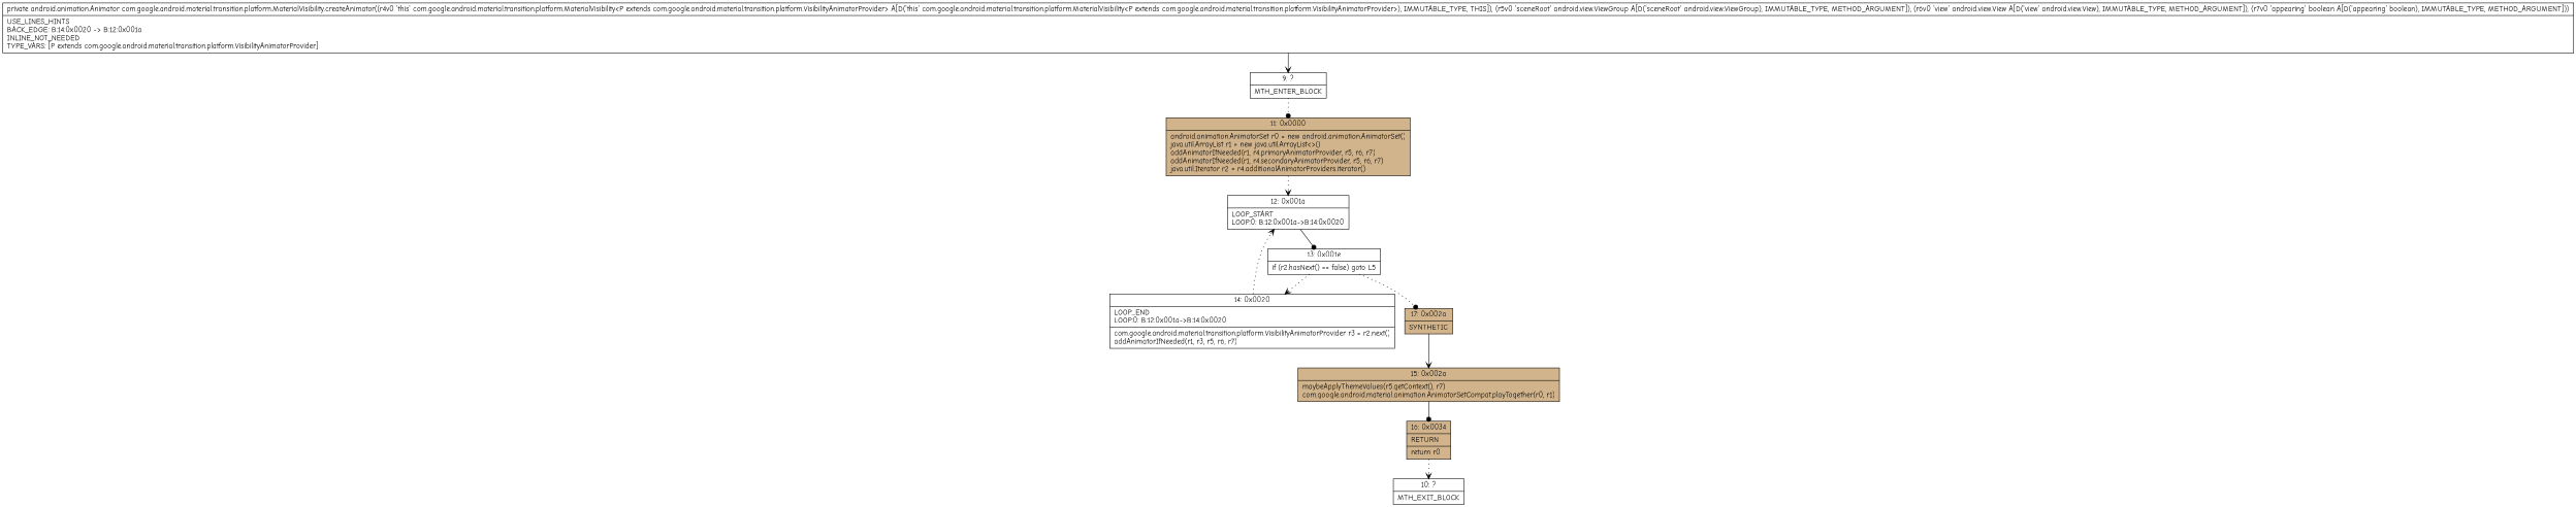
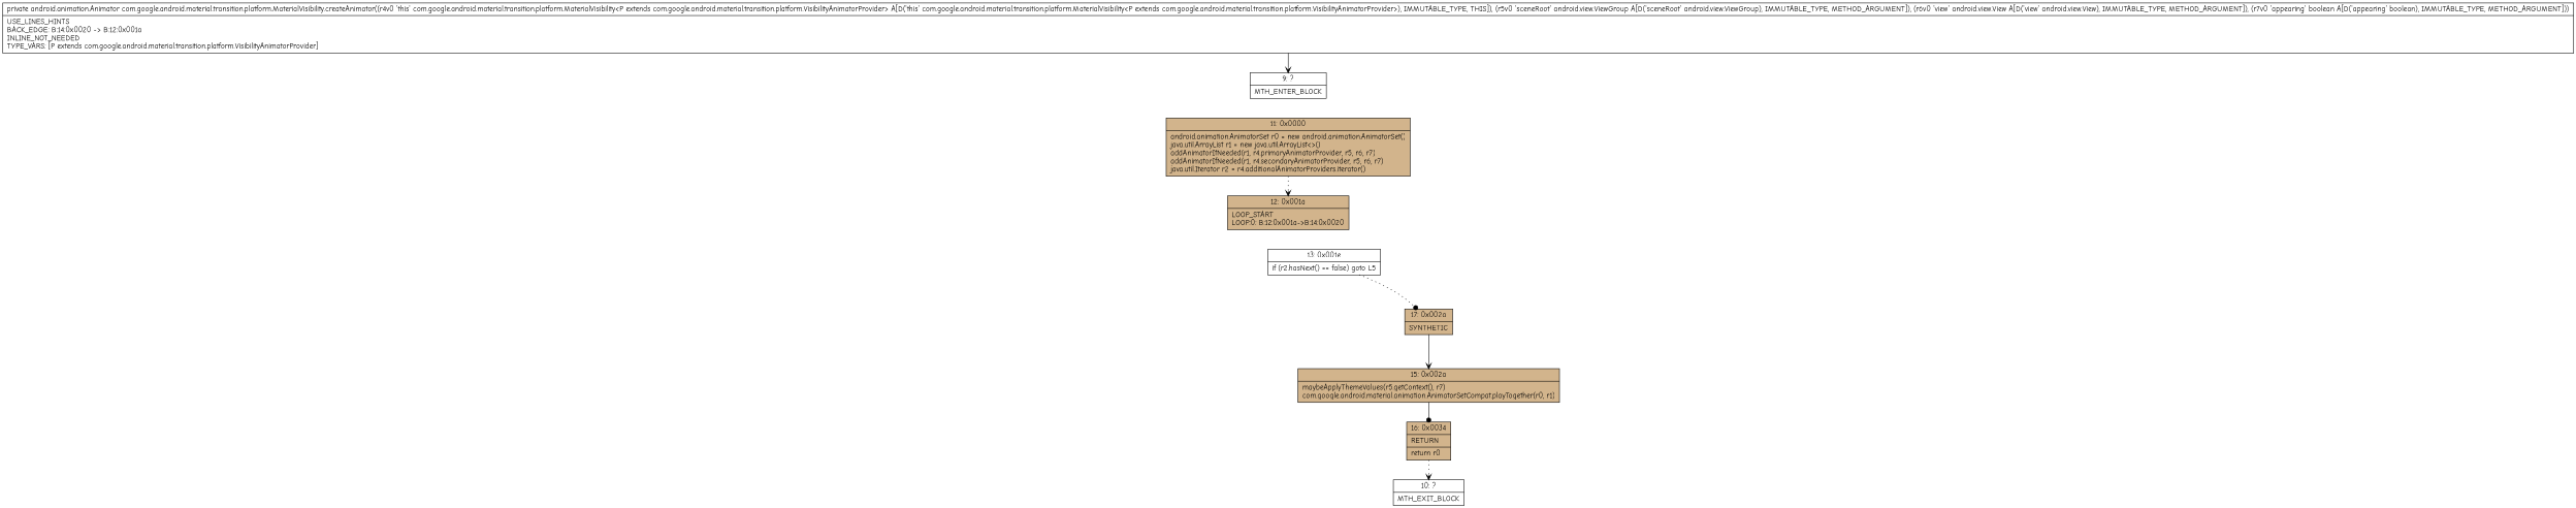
  digraph {
    fontname="Comic Neue"
    node [fillcolor=white fontname="Comic Neue" shape=record style=filled]
    edge [arrowhead=vee fontname="Comic Neue" style=dotted]
    n1 [label="{9\:\ ?|MTH_ENTER_BLOCK\l}"]
    n2 [fillcolor=tan label="{11\:\ 0x0000|android.animation.AnimatorSet r0 = new android.animation.AnimatorSet()\ljava.util.ArrayList r1 = new java.util.ArrayList\<\>()\laddAnimatorIfNeeded(r1, r4.primaryAnimatorProvider, r5, r6, r7)\laddAnimatorIfNeeded(r1, r4.secondaryAnimatorProvider, r5, r6, r7)\ljava.util.Iterator r2 = r4.additionalAnimatorProviders.iterator()\l}"]
-   n3 [label="{12\:\ 0x001a|LOOP_START\lLOOP:0: B:12:0x001a\-\>B:14:0x0020\l}"]
+   n3 [fillcolor=tan label="{12\:\ 0x001a|LOOP_START\lLOOP:0: B:12:0x001a\-\>B:14:0x0020\l}"]
    n4 [label="{13\:\ 0x001e|if (r2.hasNext() == false) goto L5\l}"]
-   n5 [label="{14\:\ 0x0020|LOOP_END\lLOOP:0: B:12:0x001a\-\>B:14:0x0020\l|com.google.android.material.transition.platform.VisibilityAnimatorProvider r3 = r2.next()\laddAnimatorIfNeeded(r1, r3, r5, r6, r7)\l}"]
    n6 [fillcolor=tan label="{17\:\ 0x002a|SYNTHETIC\l}"]
    n7 [fillcolor=tan label="{15\:\ 0x002a|maybeApplyThemeValues(r5.getContext(), r7)\lcom.google.android.material.animation.AnimatorSetCompat.playTogether(r0, r1)\l}"]
    n8 [fillcolor=tan label="{16\:\ 0x0034|RETURN\l|return r0\l}"]
    n9 [label="{10\:\ ?|MTH_EXIT_BLOCK\l}"]
    n10 [label="{private android.animation.Animator com.google.android.material.transition.platform.MaterialVisibility.createAnimator((r4v0 'this' com.google.android.material.transition.platform.MaterialVisibility\<P extends com.google.android.material.transition.platform.VisibilityAnimatorProvider\> A[D('this' com.google.android.material.transition.platform.MaterialVisibility\<P extends com.google.android.material.transition.platform.VisibilityAnimatorProvider\>), IMMUTABLE_TYPE, THIS]), (r5v0 'sceneRoot' android.view.ViewGroup A[D('sceneRoot' android.view.ViewGroup), IMMUTABLE_TYPE, METHOD_ARGUMENT]), (r6v0 'view' android.view.View A[D('view' android.view.View), IMMUTABLE_TYPE, METHOD_ARGUMENT]), (r7v0 'appearing' boolean A[D('appearing' boolean), IMMUTABLE_TYPE, METHOD_ARGUMENT]))  | USE_LINES_HINTS\lBACK_EDGE: B:14:0x0020 \-\> B:12:0x001a\lINLINE_NOT_NEEDED\lTYPE_VARS: [P extends com.google.android.material.transition.platform.VisibilityAnimatorProvider]\l}"]
-   n1 -> n2 [arrowhead=dot]
    n2 -> n3
-   n3 -> n4 [arrowhead=dot style=solid]
-   n4 -> n5
    n4 -> n6 [arrowhead=dot]
-   n5 -> n3
    n6 -> n7 [style=solid]
    n7 -> n8 [arrowhead=dot style=solid]
    n8 -> n9
    n10 -> n1 [style=solid]
  }
